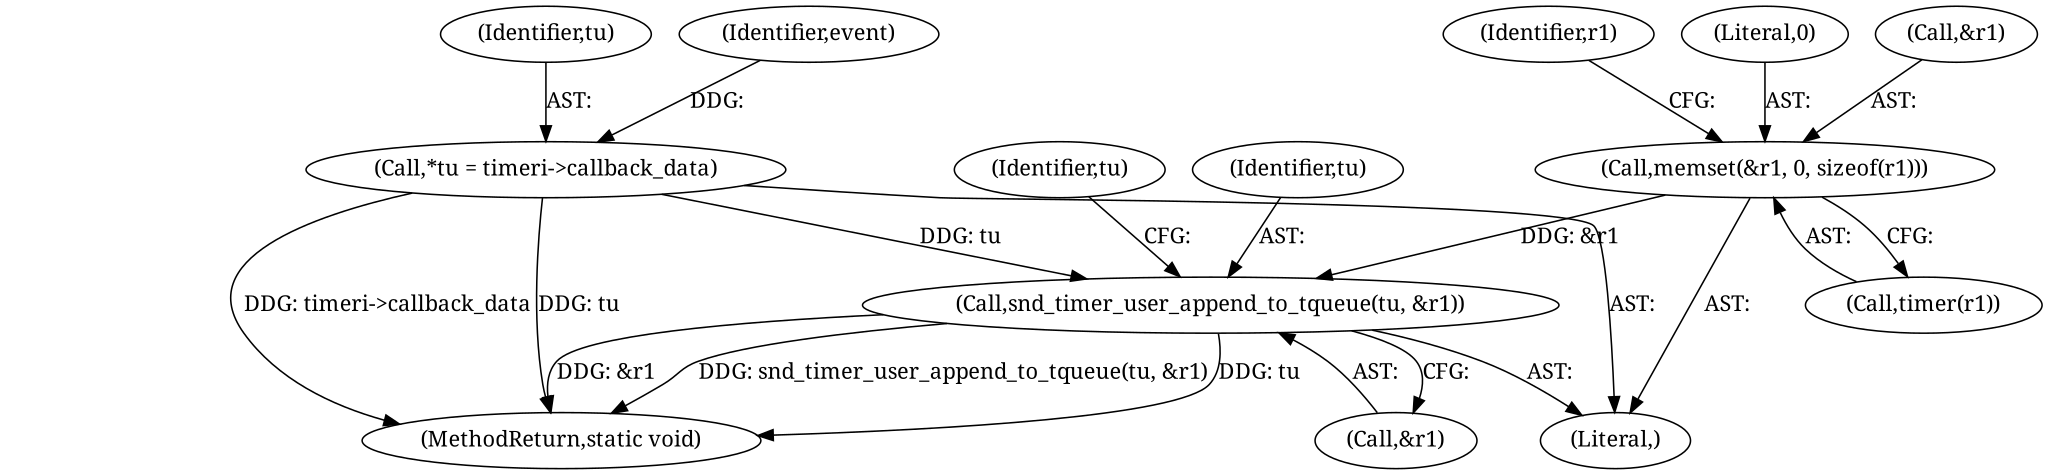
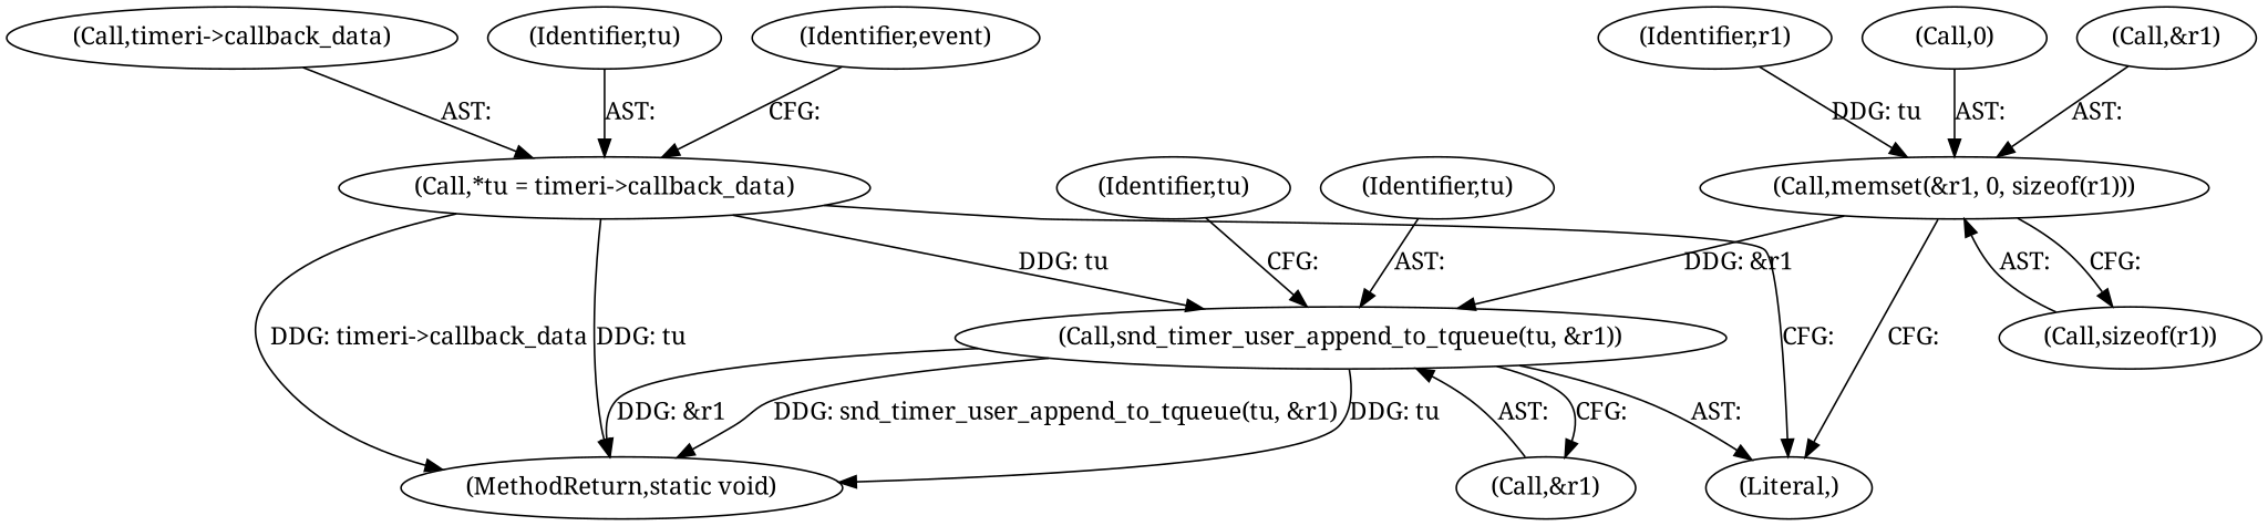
  digraph {
    fontname="Noto Serif"
    node [fontname="Noto Serif"]
    edge [fontname="Noto Serif"]
    n1 [label="(Call,snd_timer_user_append_to_tqueue(tu, &r1))"]
    n2 [label="(Literal,)"]
    n3 [label="(Call,&r1)"]
    n4 [label="(MethodReturn,static void)"]
    n5 [label="(Call,*tu = timeri->callback_data)"]
+   n6 [label="(Call,timeri->callback_data)"]
    n7 [label="(Call,memset(&r1, 0, sizeof(r1)))"]
-   n8 [label="(Call,timer(r1))"]
+   n8 [label="(Call,sizeof(r1))"]
    n9 [label="(Identifier,r1)"]
    n10 [label="(Identifier,tu)"]
-   n11 [label="(Literal,0)"]
+   n11 [label="(Call,0)"]
    n12 [label="(Identifier,tu)"]
    n13 [label="(Identifier,event)"]
    n14 [label="(Identifier,tu)"]
    n15 [label="(Call,&r1)"]
    n1 -> n2 [label="AST: "]
    n1 -> n3 [label="CFG: "]
    n1 -> n4 [label="DDG: snd_timer_user_append_to_tqueue(tu, &r1)"]
    n1 -> n4 [label="DDG: tu"]
    n1 -> n4 [label="DDG: &r1"]
    n3 -> n1 [label="AST: "]
    n5 -> n1 [label="DDG: tu"]
-   n5 -> n2 [label="AST: "]
+   n5 -> n2 [label="CFG: "]
    n5 -> n4 [label="DDG: tu"]
    n5 -> n4 [label="DDG: timeri->callback_data"]
+   n6 -> n5 [label="AST: "]
    n7 -> n1 [label="DDG: &r1"]
-   n7 -> n2 [label="AST: "]
+   n7 -> n2 [label="CFG: "]
    n7 -> n8 [label="CFG: "]
    n8 -> n7 [label="AST: "]
-   n9 -> n7 [label="CFG: "]
+   n9 -> n7 [label="DDG: tu"]
    n10 -> n1 [label="AST: "]
    n11 -> n7 [label="AST: "]
    n12 -> n5 [label="AST: "]
-   n13 -> n5 [label="DDG: "]
+   n13 -> n5 [label="CFG: "]
    n14 -> n1 [label="CFG: "]
    n15 -> n7 [label="AST: "]
  }
